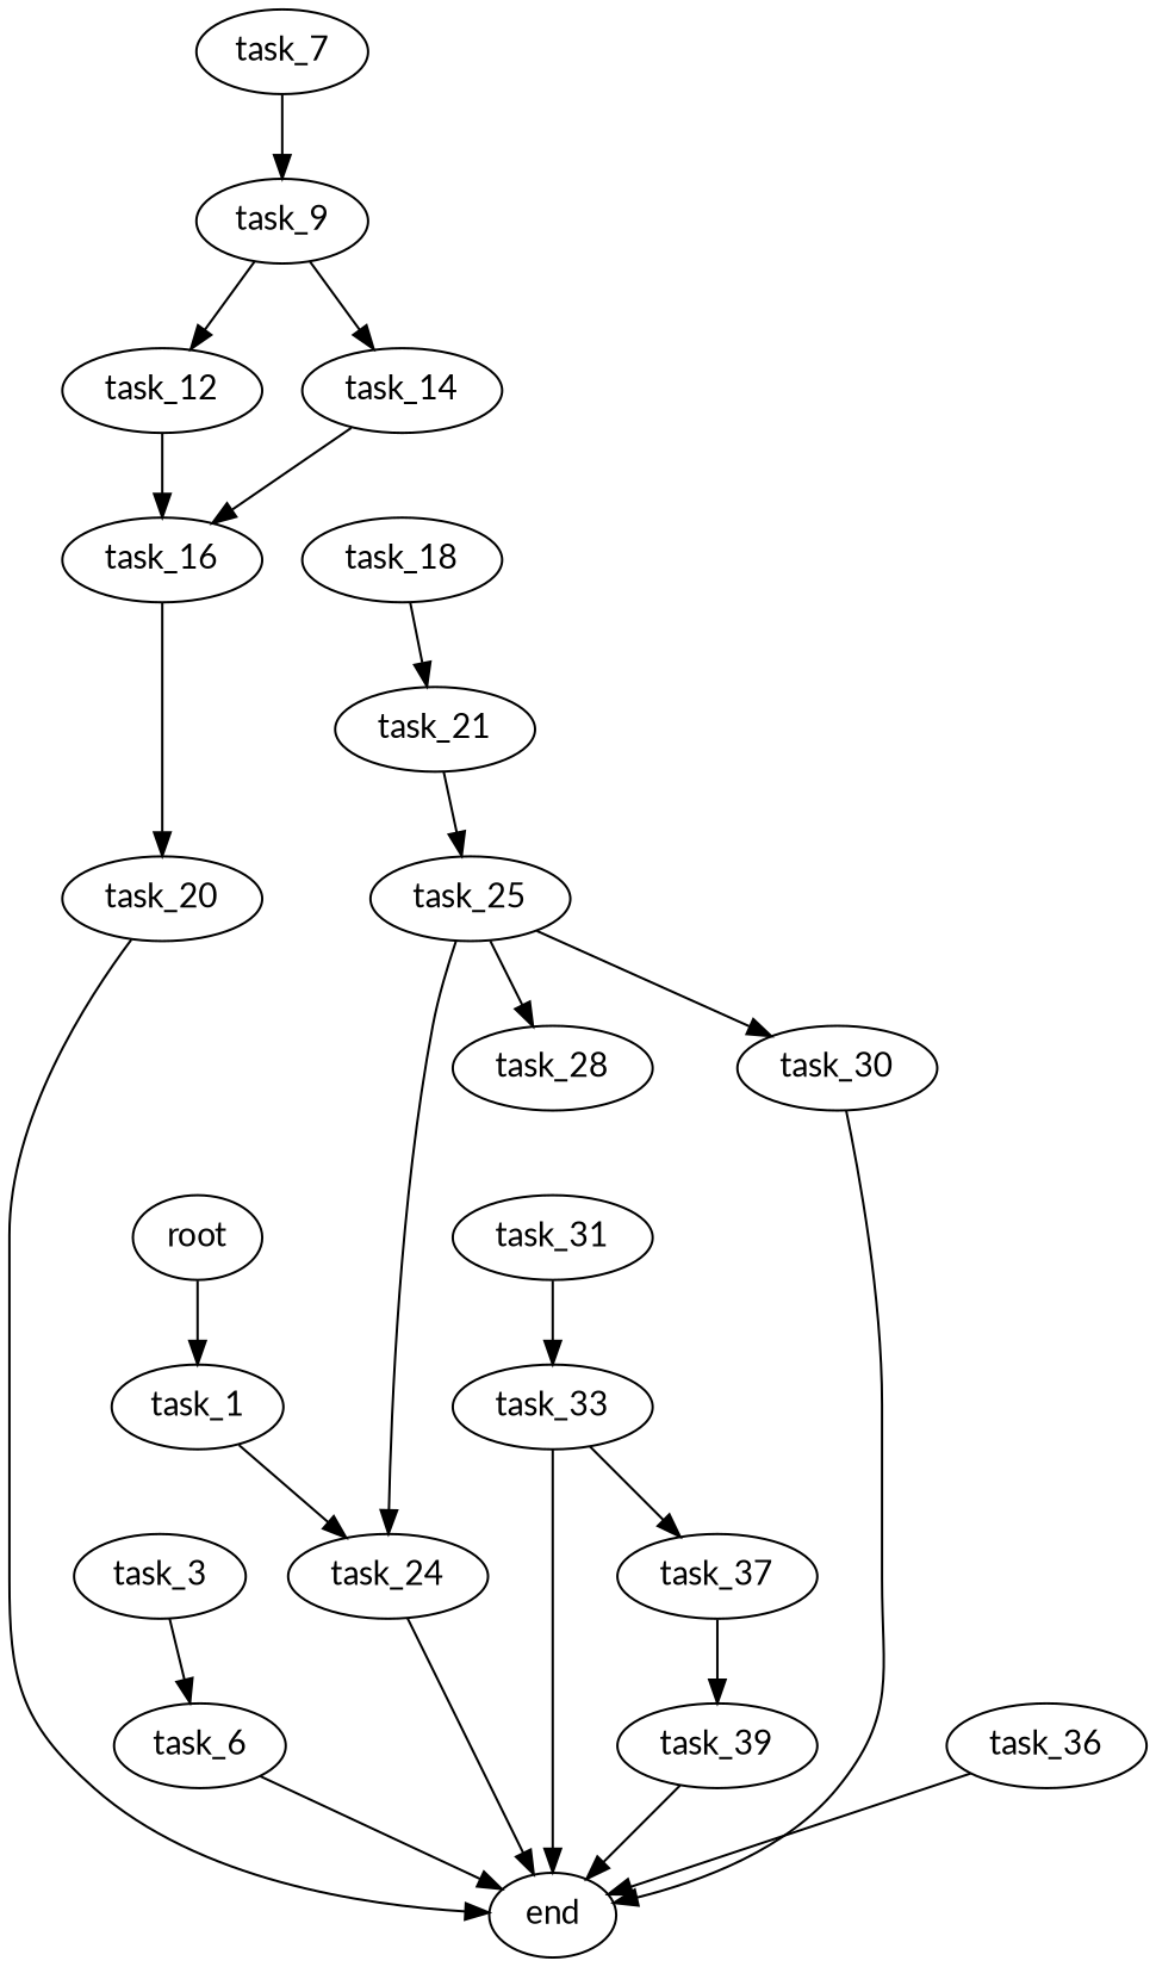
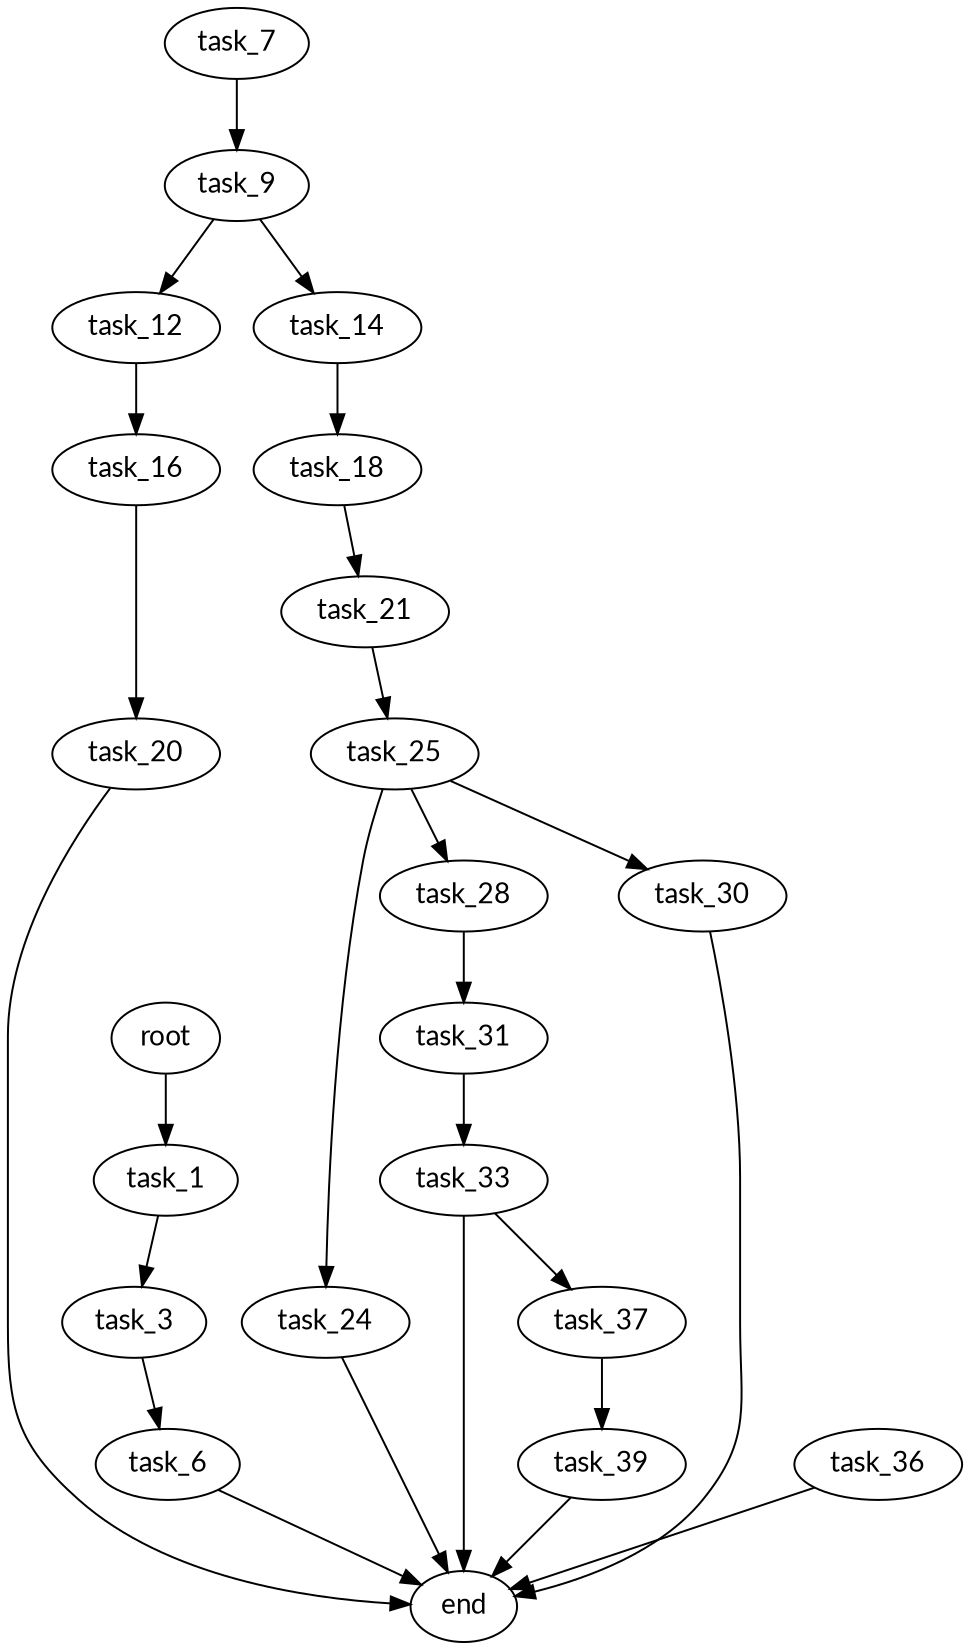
  digraph {
    fontname=Lato
    node [fontname=Lato]
    edge [fontname=Lato]
    root
    task_1
    task_3
    task_6
    end
    task_7
    task_9
    task_12
    task_14
    task_16
    task_18
    task_20
    task_21
    task_25
    task_24
    task_28
    task_30
    task_31
    task_33
    task_37
    task_36
    task_39
    root -> task_1
-   task_1 -> task_24
+   task_1 -> task_3
    task_3 -> task_6
    task_6 -> end
    task_7 -> task_9
    task_9 -> task_12
    task_9 -> task_14
    task_12 -> task_16
-   task_14 -> task_16
+   task_14 -> task_18
    task_16 -> task_20
    task_18 -> task_21
    task_20 -> end
    task_21 -> task_25
    task_25 -> task_24
    task_25 -> task_28
    task_25 -> task_30
    task_24 -> end
+   task_28 -> task_31
    task_30 -> end
    task_31 -> task_33
    task_33 -> end
    task_33 -> task_37
    task_37 -> task_39
    task_36 -> end
    task_39 -> end
  }
